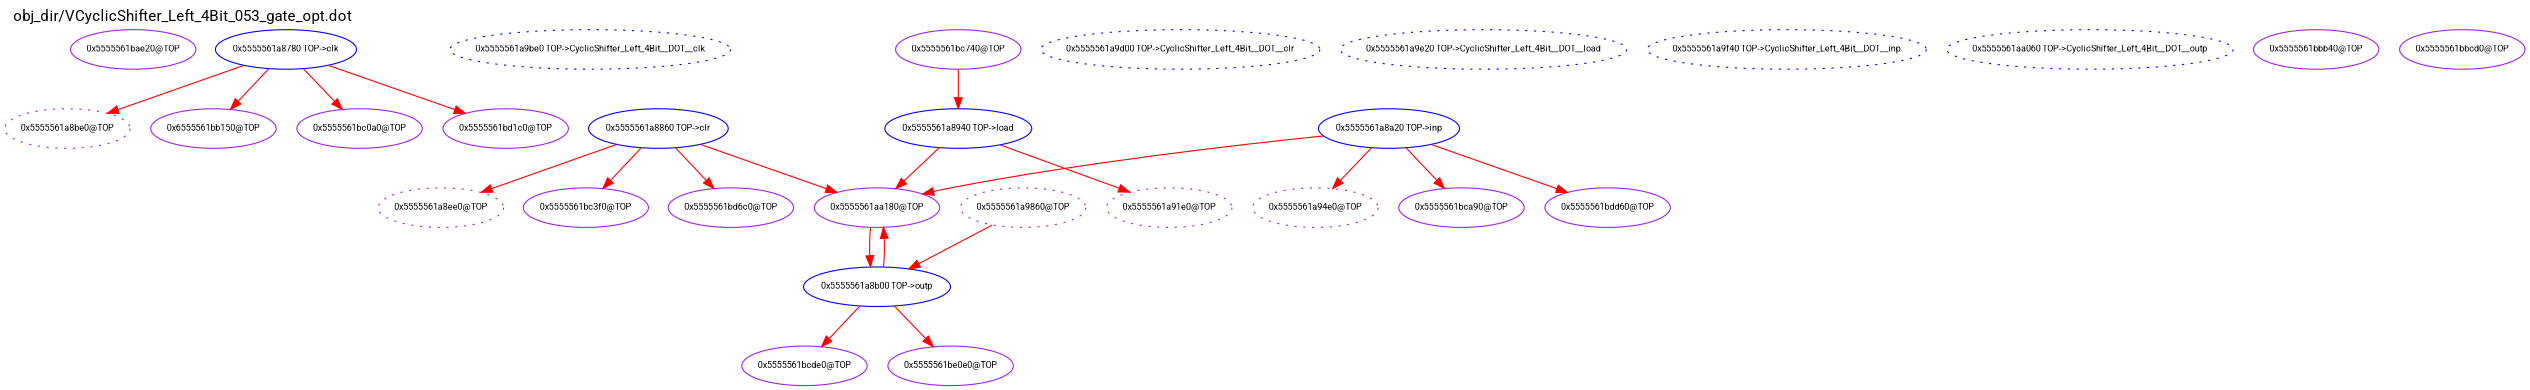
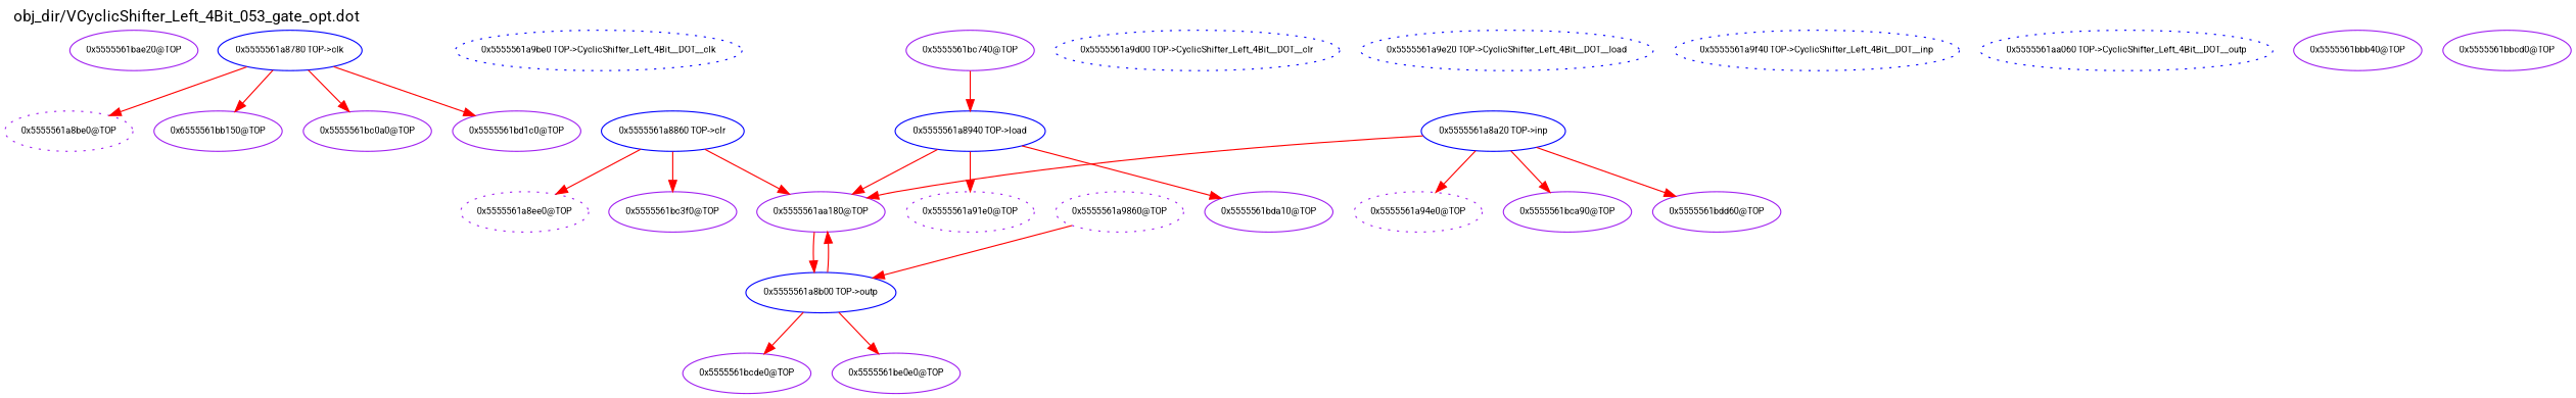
  digraph {
    fontname=Roboto
    label="obj_dir/VCyclicShifter_Left_4Bit_053_gate_opt.dot"
    labeljust=l
    labelloc=t
    rankdir=TB
    node [color=purple fontname=Roboto fontsize=8]
    edge [color=red fontname=Roboto fontsize=8 weight=1]
    n1 [label="0x5555561bae20@TOP"]
    n2 [label="0x5555561a8be0@TOP" style=dotted]
    n3 [color=blue label="0x5555561a8780 TOP->clk"]
    n4 [label="0x6555561bb150@TOP"]
    n5 [label="0x5555561bc0a0@TOP"]
    n6 [label="0x5555561bd1c0@TOP"]
    n7 [color=blue label="0x5555561a9be0 TOP->CyclicShifter_Left_4Bit__DOT__clk" style=dotted]
    n8 [label="0x5555561a8ee0@TOP" style=dotted]
    n9 [color=blue label="0x5555561a8860 TOP->clr"]
    n10 [label="0x5555561aa180@TOP"]
    n11 [label="0x5555561bc3f0@TOP"]
-   n12 [label="0x5555561bd6c0@TOP"]
    n13 [color=blue label="0x5555561a8b00 TOP->outp"]
    n14 [color=blue label="0x5555561a9d00 TOP->CyclicShifter_Left_4Bit__DOT__clr" style=dotted]
    n15 [label="0x5555561a91e0@TOP" style=dotted]
    n16 [color=blue label="0x5555561a8940 TOP->load"]
+   n17 [label="0x5555561bda10@TOP"]
    n18 [label="0x5555561bc740@TOP"]
    n19 [color=blue label="0x5555561a9e20 TOP->CyclicShifter_Left_4Bit__DOT__load" style=dotted]
    n20 [label="0x5555561a94e0@TOP" style=dotted]
    n21 [color=blue label="0x5555561a8a20 TOP->inp"]
    n22 [label="0x5555561bca90@TOP"]
    n23 [label="0x5555561bdd60@TOP"]
    n24 [color=blue label="0x5555561a9f40 TOP->CyclicShifter_Left_4Bit__DOT__inp" style=dotted]
    n25 [label="0x5555561a9860@TOP" style=dotted]
    n26 [label="0x5555561bcde0@TOP"]
    n27 [label="0x5555561be0e0@TOP"]
    n28 [color=blue label="0x5555561aa060 TOP->CyclicShifter_Left_4Bit__DOT__outp" style=dotted]
    n29 [label="0x5555561bbb40@TOP"]
    n30 [label="0x5555561bbcd0@TOP"]
    n3 -> n2
    n3 -> n4
    n3 -> n5
    n3 -> n6
    n9 -> n8
    n9 -> n10
    n9 -> n11
-   n9 -> n12
    n10 -> n13
    n13 -> n10 [weight=2]
    n13 -> n26
    n13 -> n27
    n16 -> n10
    n16 -> n15
+   n16 -> n17
    n18 -> n16
    n21 -> n10
    n21 -> n20
    n21 -> n22
    n21 -> n23
    n25 -> n13
  }
